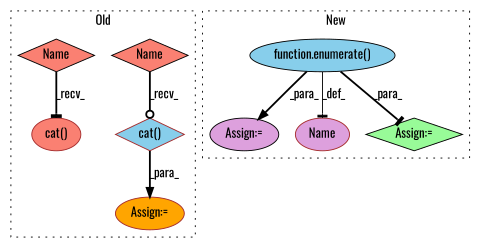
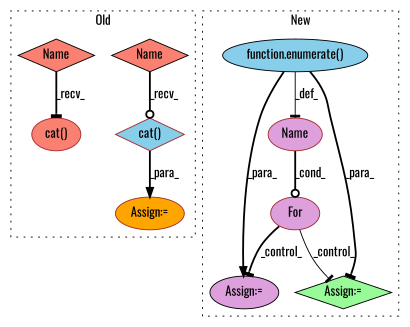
  digraph {
    fontname=Oswald
    node [a=75 l=3 shape=ellipse style=filled fillcolor=salmon color=brown fontname=Oswald]
    edge [style=bold arrowhead=tee fontname=Oswald]
    n1 [l="19,6" label="cat()" s="16818,16885" shape=diamond fillcolor=skyblue]
    n2 [a=68 label="Assign:=" s=16916 fillcolor=orange]
    n3 [l="19,6" label="cat()" s="16468,16535"]
    n4 [a=87 l=5 label=Name s=16818 shape=diamond color=black]
    n5 [a=87 l=5 label=Name s=16468 shape=diamond color=black]
    n6 [l="10,1" label="function.enumerate()" s="16546,16566" fillcolor=skyblue color=black]
+   n7 [a=107 l="4,10" label=For s="16525,16567" fillcolor=plum]
    n8 [a=68 label="Assign:=" s=16597 fillcolor=plum color=black]
    n9 [a=87 l=10 label=Name s=16532 fillcolor=plum]
    n10 [a=68 label="Assign:=" s=16771 shape=diamond fillcolor=palegreen color=black]
    subgraph cluster_1 {
      label=Old
      style=dotted
      n1
      n2
      n3
      n4
      n5
    }
    subgraph cluster_2 {
      label=New
      style=dotted
      n6
+     n7
      n8
      n9
      n10
    }
    n1 -> n2 [label=_para_ arrowhead=normal]
    n4 -> n1 [label=_recv_ arrowhead=odot]
    n5 -> n3 [label=_recv_]
    n6 -> n8 [label=_para_ arrowhead=normal]
    n6 -> n9 [label=_def_ style=solid]
    n6 -> n10 [label=_para_]
+   n7 -> n8 [label=_control_]
+   n7 -> n10 [label=_control_ style=solid]
+   n9 -> n7 [label=_cond_ arrowhead=odot]
  }
